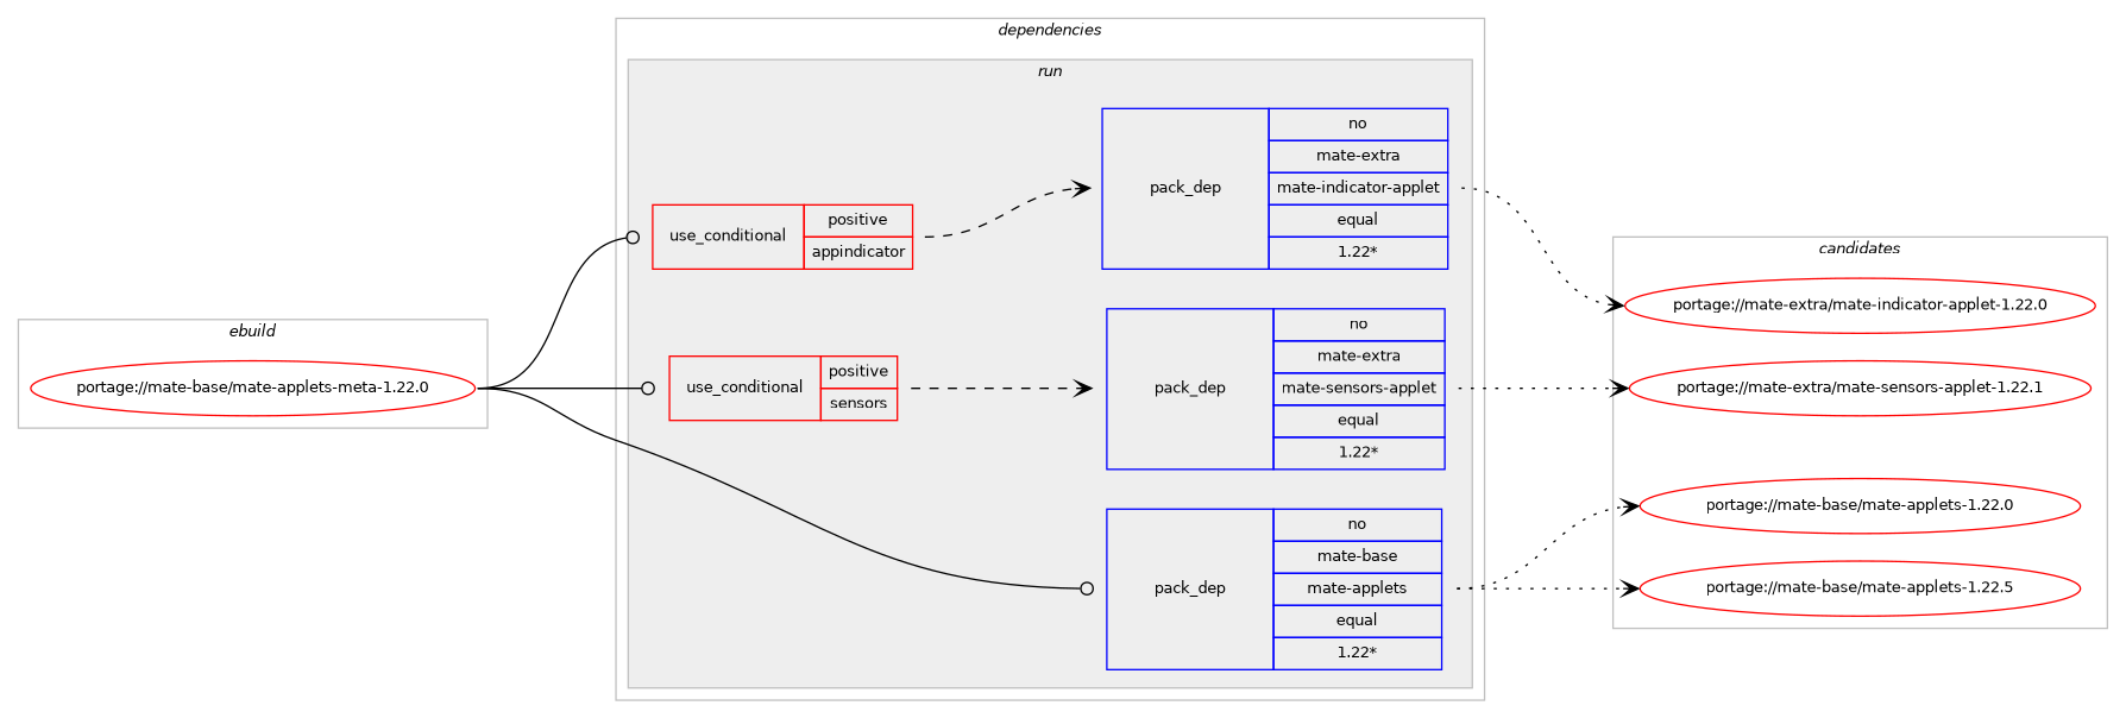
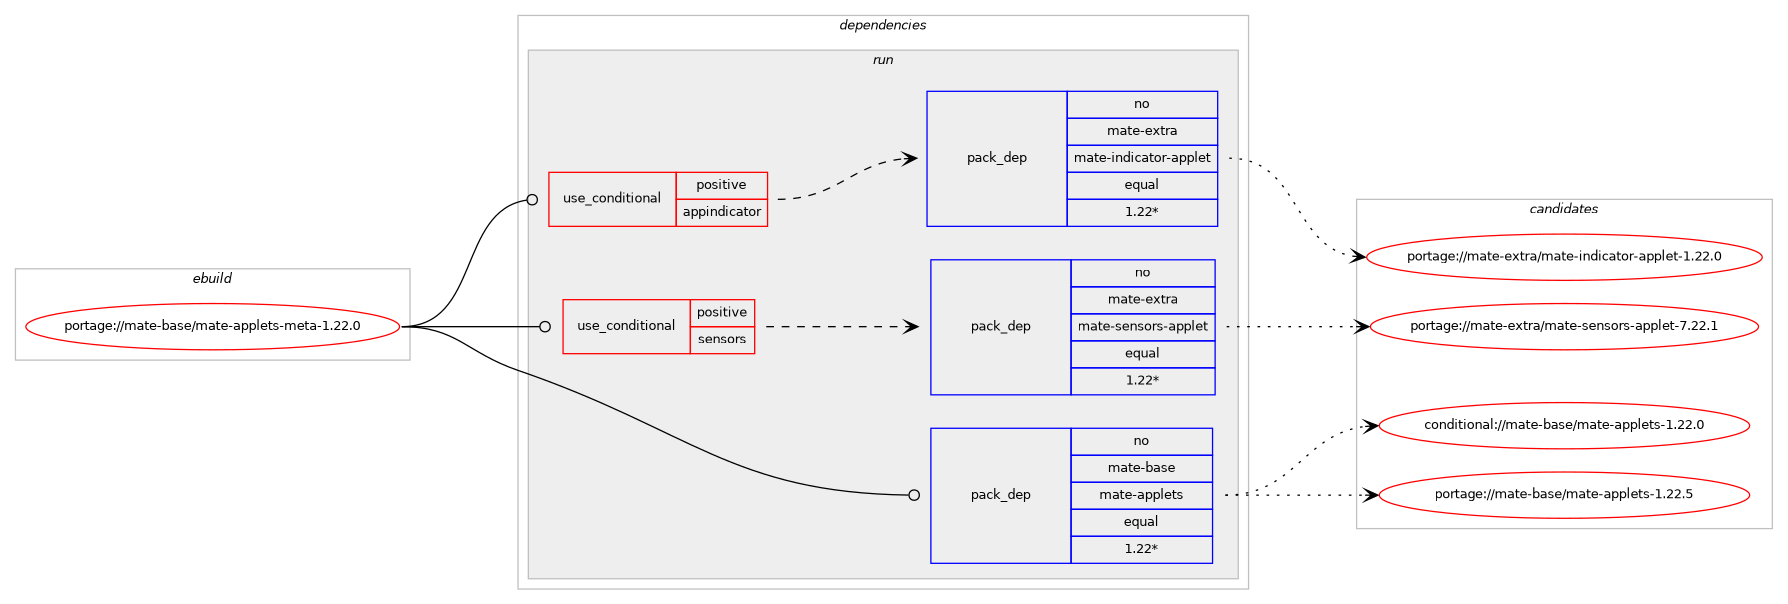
  digraph {
    compound=true
    concentrate=true
    fontname=Helvetica
    fontsize=10
    newrank=true
    rankdir=LR
    ranksep=1.5
    node [color=red fontname=Helvetica fontsize=10]
    edge [arrowhead=vee headport=w style=dotted tailport=e weight=20]
    n1 [label="portage://mate-base/mate-applets-meta-1.22.0" width=4]
    n2 [color=blue label=<<TABLE BORDER="0" CELLBORDER="1" CELLSPACING="0" CELLPADDING="4" WIDTH="220"><TR><TD ROWSPAN="6" CELLPADDING="30">pack_dep</TD></TR><TR><TD WIDTH="110">no</TD></TR><TR><TD>mate-extra</TD></TR><TR><TD>mate-indicator-applet</TD></TR><TR><TD>equal</TD></TR><TR><TD>1.22*</TD></TR></TABLE>> shape=none]
    n3 [label=<<TABLE BORDER="0" CELLBORDER="1" CELLSPACING="0" CELLPADDING="4"><TR><TD ROWSPAN="3" CELLPADDING="10">use_conditional</TD></TR><TR><TD>positive</TD></TR><TR><TD>appindicator</TD></TR></TABLE>> shape=none]
    n4 [color=blue label=<<TABLE BORDER="0" CELLBORDER="1" CELLSPACING="0" CELLPADDING="4" WIDTH="220"><TR><TD ROWSPAN="6" CELLPADDING="30">pack_dep</TD></TR><TR><TD WIDTH="110">no</TD></TR><TR><TD>mate-extra</TD></TR><TR><TD>mate-sensors-applet</TD></TR><TR><TD>equal</TD></TR><TR><TD>1.22*</TD></TR></TABLE>> shape=none]
    n5 [label=<<TABLE BORDER="0" CELLBORDER="1" CELLSPACING="0" CELLPADDING="4"><TR><TD ROWSPAN="3" CELLPADDING="10">use_conditional</TD></TR><TR><TD>positive</TD></TR><TR><TD>sensors</TD></TR></TABLE>> shape=none]
    n6 [color=blue label=<<TABLE BORDER="0" CELLBORDER="1" CELLSPACING="0" CELLPADDING="4" WIDTH="220"><TR><TD ROWSPAN="6" CELLPADDING="30">pack_dep</TD></TR><TR><TD WIDTH="110">no</TD></TR><TR><TD>mate-base</TD></TR><TR><TD>mate-applets</TD></TR><TR><TD>equal</TD></TR><TR><TD>1.22*</TD></TR></TABLE>> shape=none]
    n7 [label="portage://mate-extra/mate-indicator-applet-1.22.0" width=4]
-   n8 [label="portage://mate-extra/mate-sensors-applet-1.22.1" width=4]
-   n9 [label="portage://mate-base/mate-applets-1.22.0" width=4]
+   n8 [label="portage://mate-extra/mate-sensors-applet-7.22.1" width=4]
+   n9 [label="conditional://mate-base/mate-applets-1.22.0" width=4]
    n10 [label="portage://mate-base/mate-applets-1.22.5" width=4]
    subgraph cluster_1 {
      color=gray
      label=<<i>ebuild</i>>
      rank=same
      n1
    }
    subgraph cluster_2 {
      color=gray
      label=<<i>dependencies</i>>
      subgraph cluster_3 {
        color=gray
        fillcolor="#eeeeee"
        label=<<i>compile</i>>
        style=filled
      }
      subgraph cluster_4 {
        color=gray
        fillcolor="#eeeeee"
        label=<<i>compile and run</i>>
        style=filled
      }
      subgraph cluster_5 {
        color=gray
        fillcolor="#eeeeee"
        label=<<i>run</i>>
        style=filled
        subgraph sub_6 {
          color=gray
          fillcolor="#eeeeee"
          label=<<i>run</i>>
          style=filled
          n3
          subgraph sub_7 {
            color=gray
            fillcolor="#eeeeee"
            label=<<i>run</i>>
            style=filled
            n2
          }
        }
        subgraph sub_8 {
          color=gray
          fillcolor="#eeeeee"
          label=<<i>run</i>>
          style=filled
          n5
          subgraph sub_9 {
            color=gray
            fillcolor="#eeeeee"
            label=<<i>run</i>>
            style=filled
            n4
          }
        }
        subgraph sub_10 {
          color=gray
          fillcolor="#eeeeee"
          label=<<i>run</i>>
          style=filled
          n6
        }
      }
    }
    subgraph cluster_11 {
      color=gray
      label=<<i>candidates</i>>
      rank=same
      subgraph sub_12 {
        color=black
        label=<<i>candidates</i>>
        nodesep=1
        rank=same
        n7
      }
      subgraph sub_13 {
        color=black
        label=<<i>candidates</i>>
        nodesep=1
        rank=same
        n8
      }
      subgraph sub_14 {
        color=black
        label=<<i>candidates</i>>
        nodesep=1
        rank=same
        n9
        n10
      }
    }
    n1 -> n3 [arrowhead=odot style=solid]
    n1 -> n5 [arrowhead=odot style=solid]
    n1 -> n6 [arrowhead=odot style=solid]
    n2 -> n7 [weight=100]
    n3 -> n2 [style=dashed]
    n4 -> n8 [weight=100]
    n5 -> n4 [style=dashed]
    n6 -> n9 [weight=100]
    n6 -> n10 [weight=100]
  }
